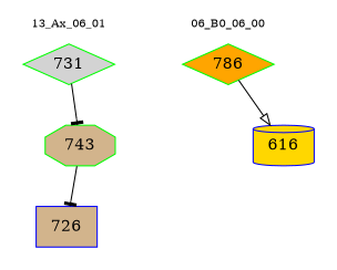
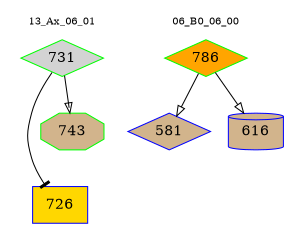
  digraph {
    node [color=green fillcolor=gold shape=diamond style=filled]
    edge [arrowhead=tee color=black]
    n1 [fillcolor=lightgrey label=731]
-   n2 [color=blue fillcolor=tan label=726 shape=box]
+   n2 [color=blue label=726 shape=box]
    n3 [fillcolor=tan label=743 shape=octagon]
    n4 [fillcolor=orange label=786]
-   n6 [color=blue label=616 shape=cylinder]
+   n5 [color=blue fillcolor=tan label=581]
+   n6 [color=blue fillcolor=tan label=616 shape=cylinder]
    subgraph cluster_1 {
      color=white
      fontsize=10
      label="13_Ax_06_01"
      n1
      n2
      n3
    }
    subgraph cluster_2 {
      color=white
      fontsize=10
      label="06_B0_06_00"
      n4
+     n5
      n6
    }
-   n3 -> n2
-   n1 -> n3
+   n1 -> n2
+   n1 -> n3 [arrowhead=onormal]
+   n4 -> n5 [arrowhead=onormal]
    n4 -> n6 [arrowhead=onormal]
  }
